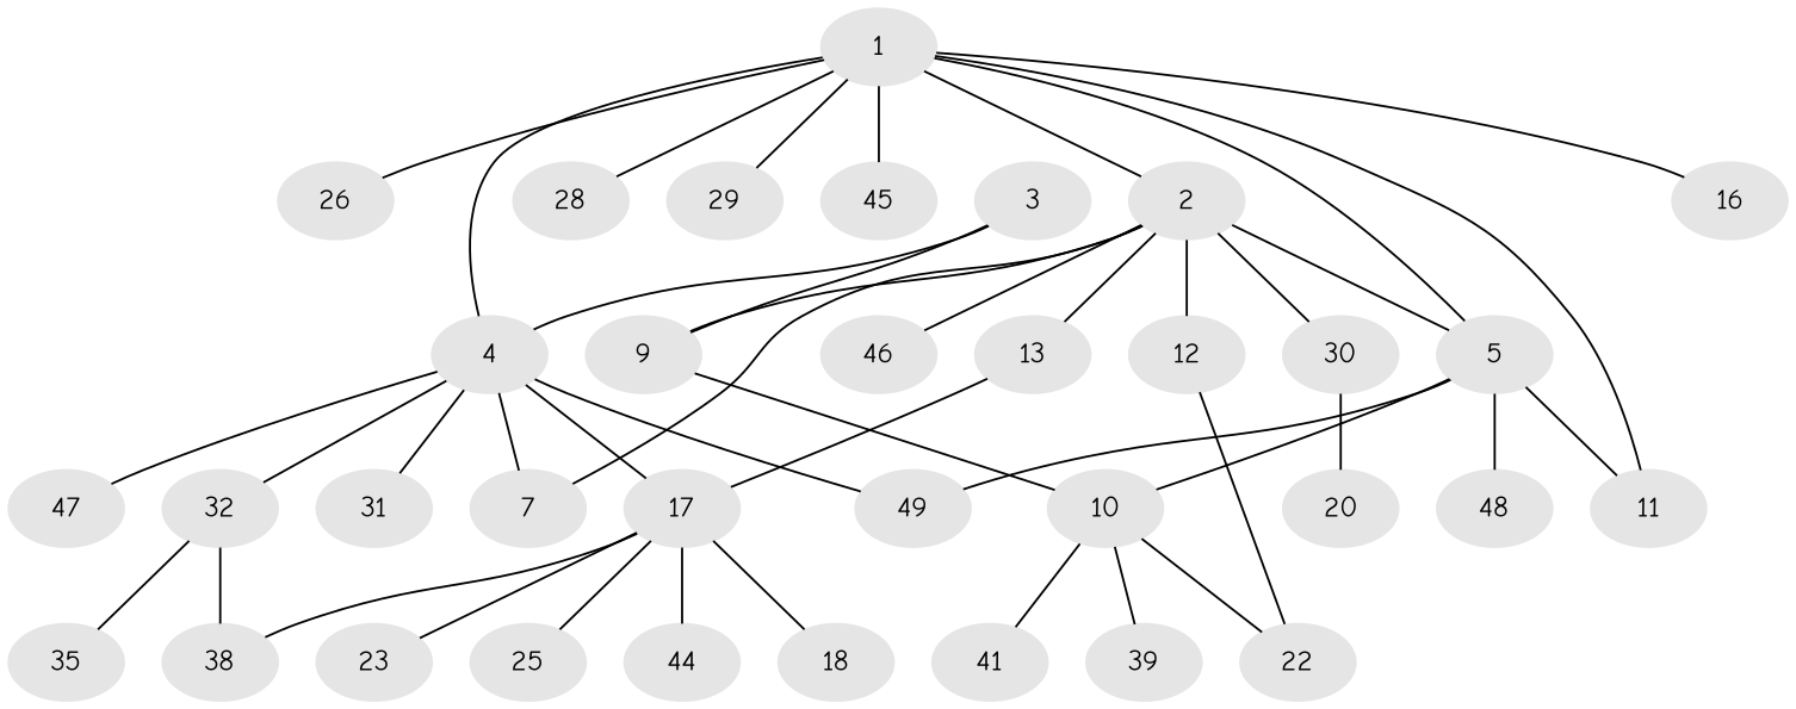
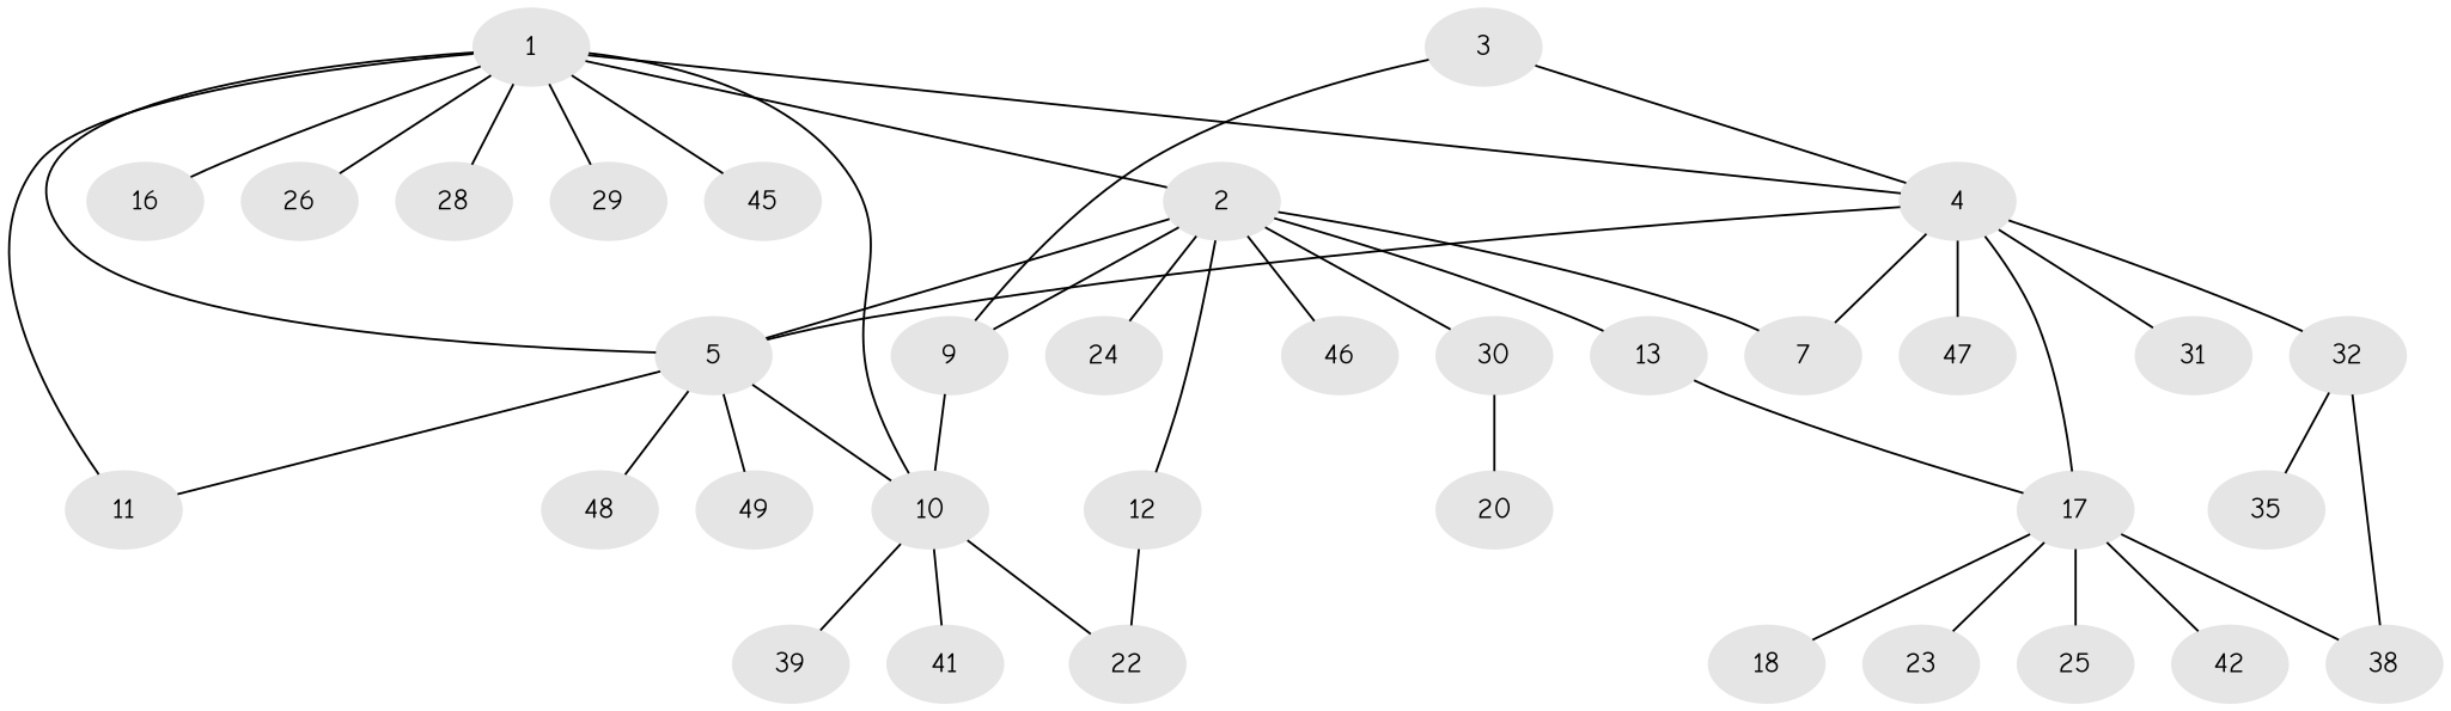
  graph {
    fontname="Comic Neue"
    node [color=gray90 fontname="Comic Neue" style=filled]
    edge [fontname="Comic Neue"]
    1 [super="+34"]
    2 [super="+8"]
    4 [super="+6"]
    5 [super="+21"]
    10 [super="+15"]
    11 [super="+33"]
    16
    26
    28
    29
    45
    7
    9 [super="+14"]
    12 [super="+27"]
    13 [super="+43"]
+   24
    30
    46
    17 [super="+19"]
    31
    32 [super="+42"]
    47
    48
    49
    22
    39
    41
    20 [super="+36"]
    3
    18
    23 [super="+37"]
    25
    38 [super="+40"]
-   44
+   44 [label=42]
    35
    1 -- 2
    1 -- 4
    1 -- 5
+   1 -- 10
    1 -- 11
    1 -- 16
    1 -- 26
    1 -- 28
    1 -- 29
    1 -- 45
    2 -- 5
    2 -- 7
    2 -- 9
    2 -- 12
    2 -- 13
+   2 -- 24
    2 -- 30
    2 -- 46
-   4 -- 49
+   4 -- 5
    4 -- 7
    4 -- 17 [weight=2]
    4 -- 31
    4 -- 32
    4 -- 47
    5 -- 10
    5 -- 11
    5 -- 48
    5 -- 49
    10 -- 22
    10 -- 39
    10 -- 41
    9 -- 10
    12 -- 22
    13 -- 17
    30 -- 20
    17 -- 18
    17 -- 23
    17 -- 25
    17 -- 38
    17 -- 44
    32 -- 38
    32 -- 35
    3 -- 4
    3 -- 9
  }
